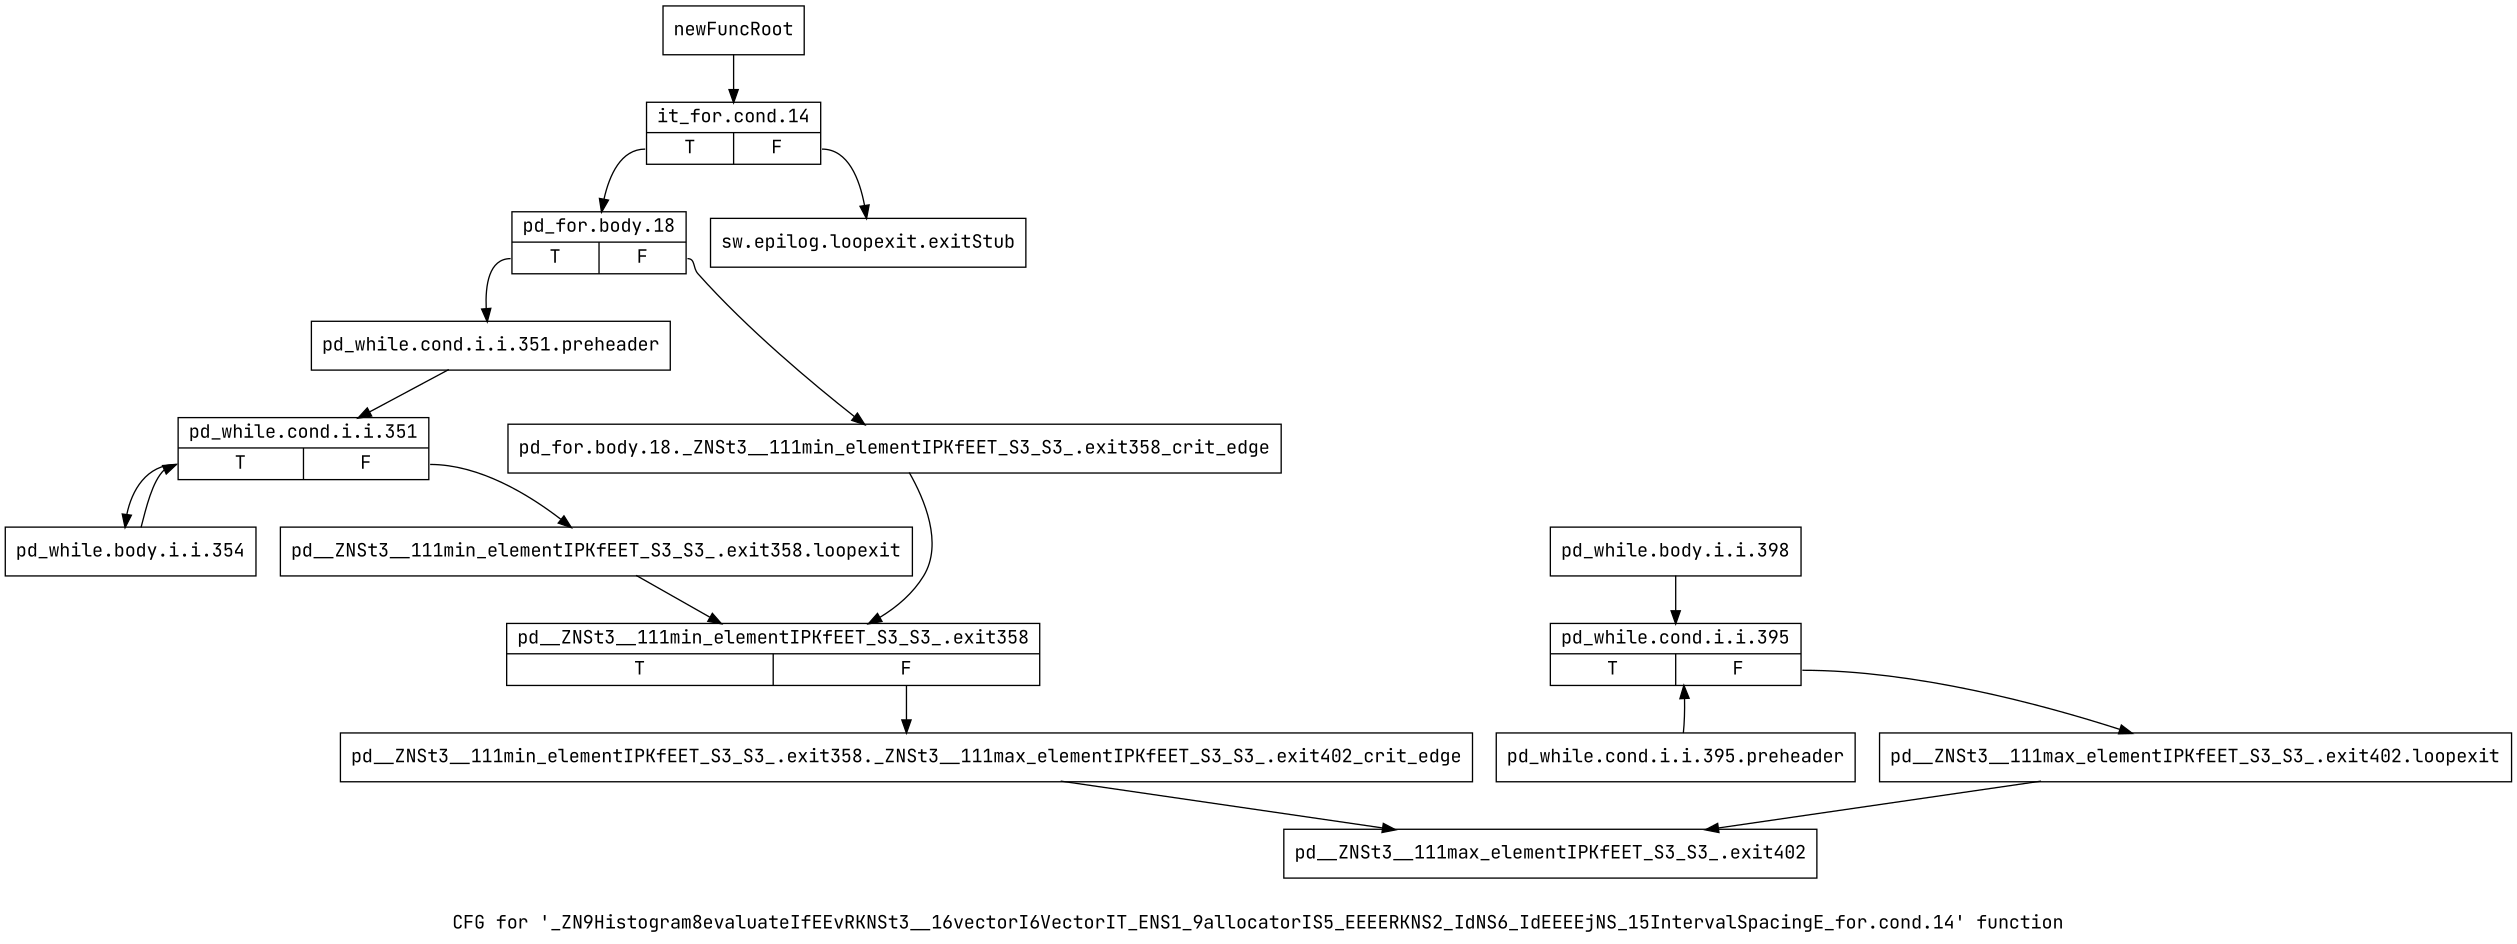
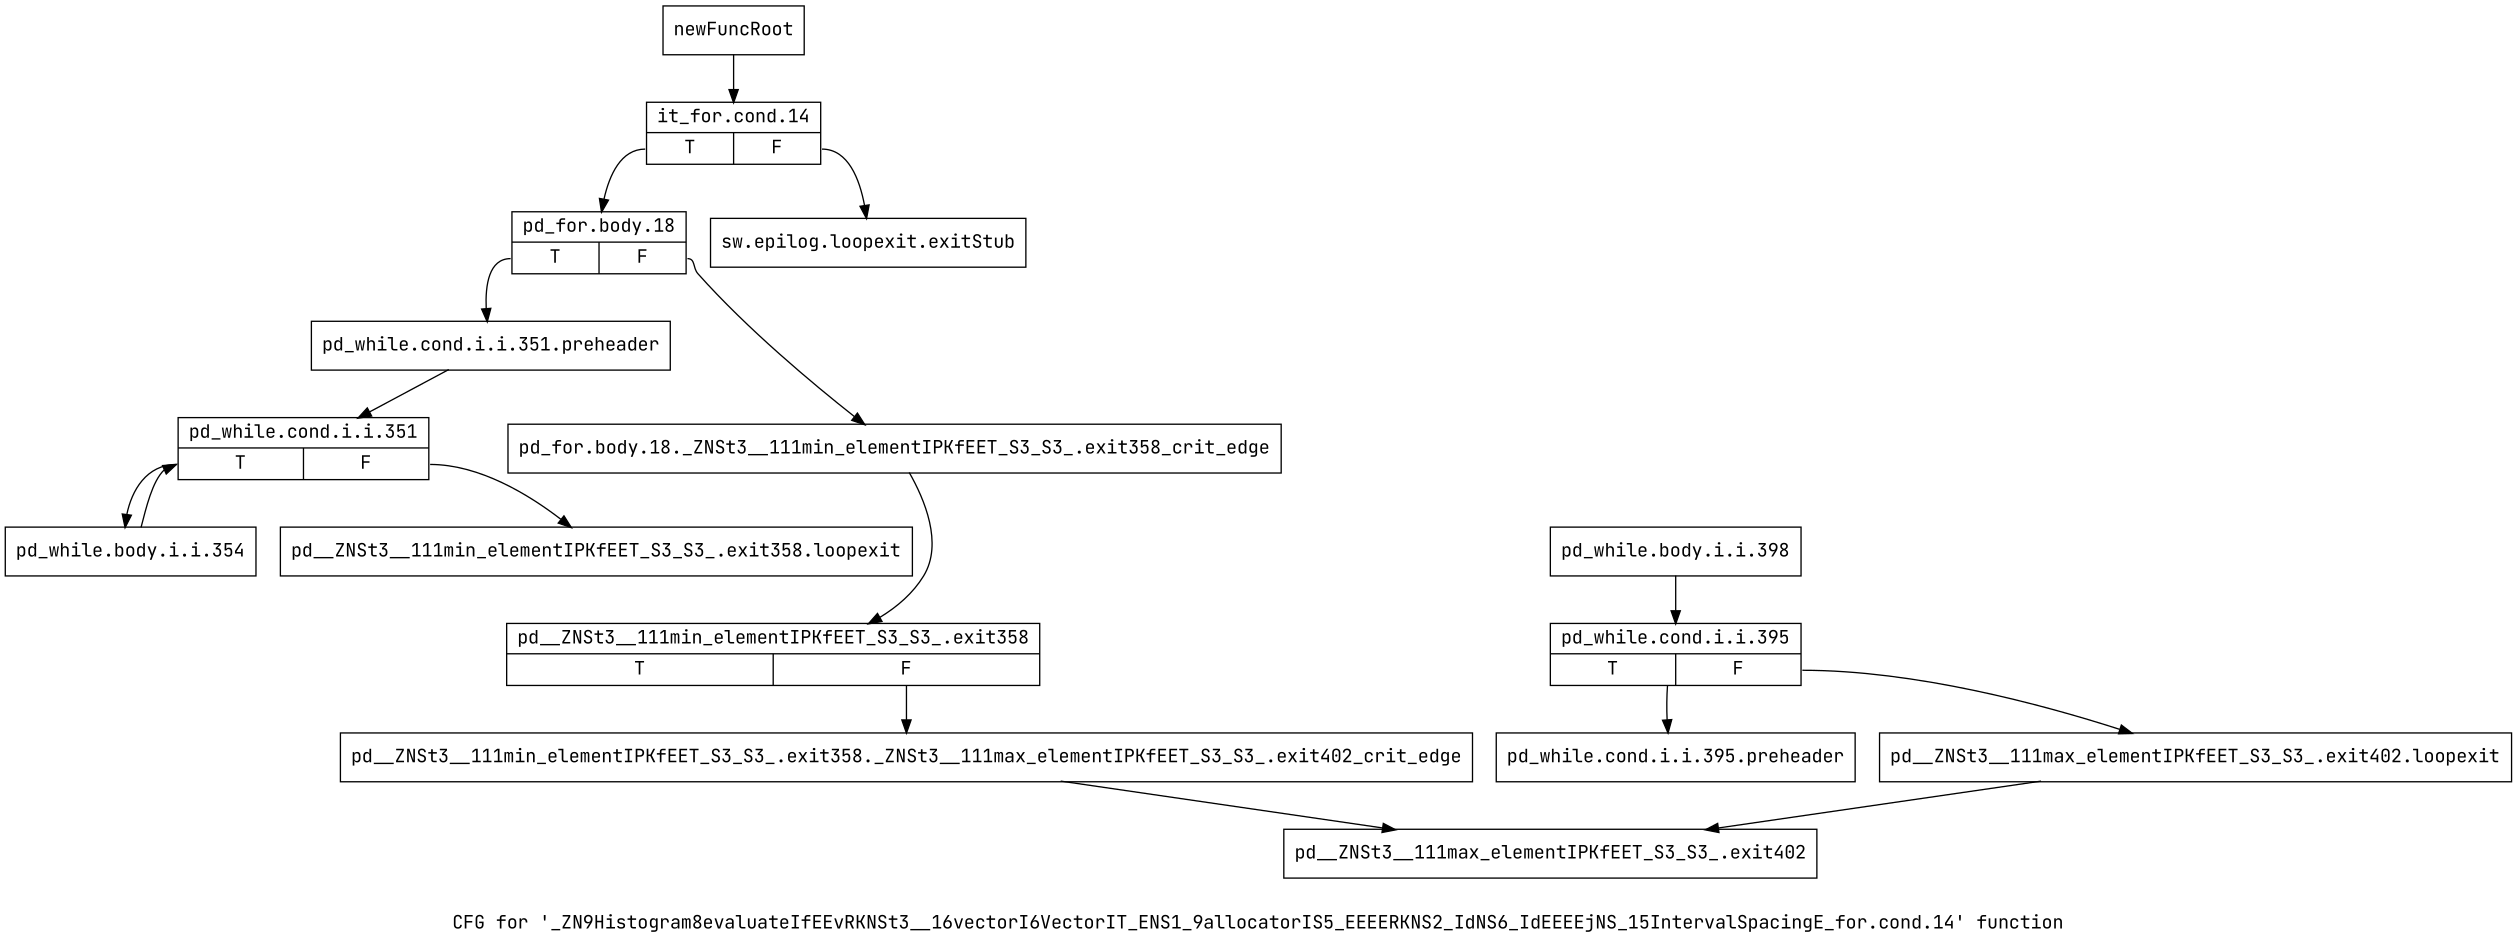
  digraph {
    fontname="JetBrains Mono"
    label="CFG for '_ZN9Histogram8evaluateIfEEvRKNSt3__16vectorI6VectorIT_ENS1_9allocatorIS5_EEEERKNS2_IdNS6_IdEEEEjNS_15IntervalSpacingE_for.cond.14' function"
    node [fontname="JetBrains Mono" shape=record]
    edge [fontname="JetBrains Mono"]
    n1 [label="{newFuncRoot}"]
    n2 [label="{it_for.cond.14|{<s0>T|<s1>F}}"]
    n3 [label="{sw.epilog.loopexit.exitStub}"]
    n4 [label="{pd_for.body.18|{<s0>T|<s1>F}}"]
    n5 [label="{pd_while.cond.i.i.351.preheader}"]
    n6 [label="{pd_for.body.18._ZNSt3__111min_elementIPKfEET_S3_S3_.exit358_crit_edge}"]
    n7 [label="{pd_while.cond.i.i.351|{<s0>T|<s1>F}}"]
    n8 [label="{pd__ZNSt3__111min_elementIPKfEET_S3_S3_.exit358|{<s0>T|<s1>F}}"]
    n9 [label="{pd_while.body.i.i.354}"]
    n10 [label="{pd__ZNSt3__111min_elementIPKfEET_S3_S3_.exit358.loopexit}"]
    n11 [label="{pd__ZNSt3__111min_elementIPKfEET_S3_S3_.exit358._ZNSt3__111max_elementIPKfEET_S3_S3_.exit402_crit_edge}"]
    n12 [label="{pd_while.cond.i.i.395.preheader}"]
    n13 [label="{pd_while.cond.i.i.395|{<s0>T|<s1>F}}"]
    n14 [label="{pd__ZNSt3__111max_elementIPKfEET_S3_S3_.exit402}"]
    n15 [label="{pd__ZNSt3__111max_elementIPKfEET_S3_S3_.exit402.loopexit}"]
    n16 [label="{pd_while.body.i.i.398}"]
    n1 -> n2
    n2 -> n3 [tailport=s1]
    n2 -> n4 [tailport=s0]
    n4 -> n5 [tailport=s0]
    n4 -> n6 [tailport=s1]
    n5 -> n7
    n6 -> n8
    n7 -> n9 [tailport=s0]
    n7 -> n10 [tailport=s1]
    n8 -> n11 [tailport=s1]
    n9 -> n7
-   n10 -> n8
    n11 -> n14
-   n12 -> n13
+   n13 -> n12
    n13 -> n15 [tailport=s1]
    n15 -> n14
    n16 -> n13
  }
